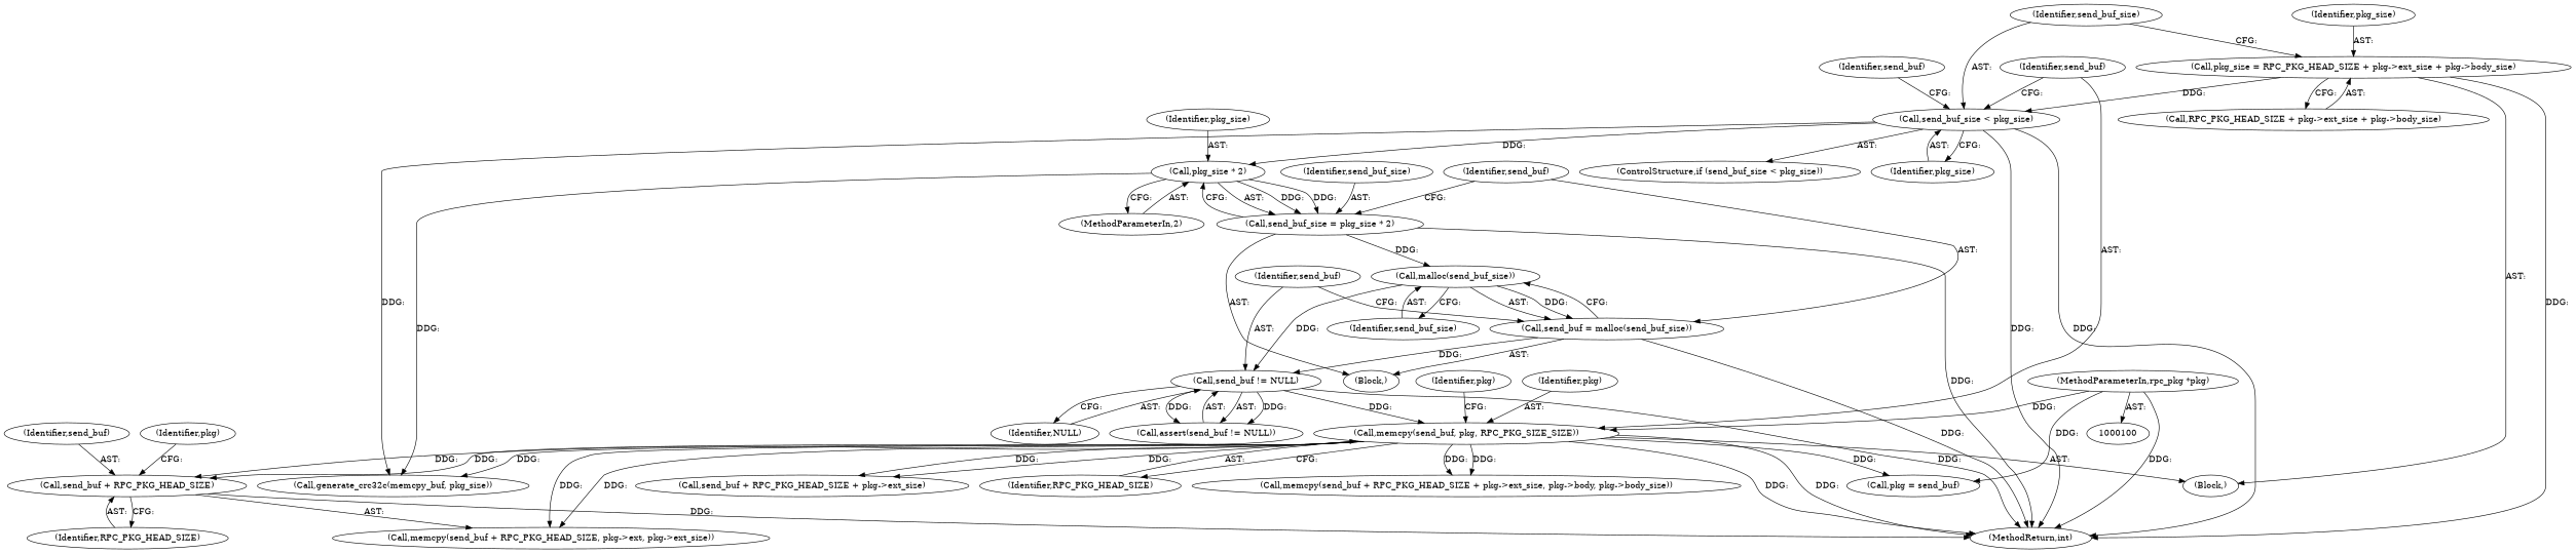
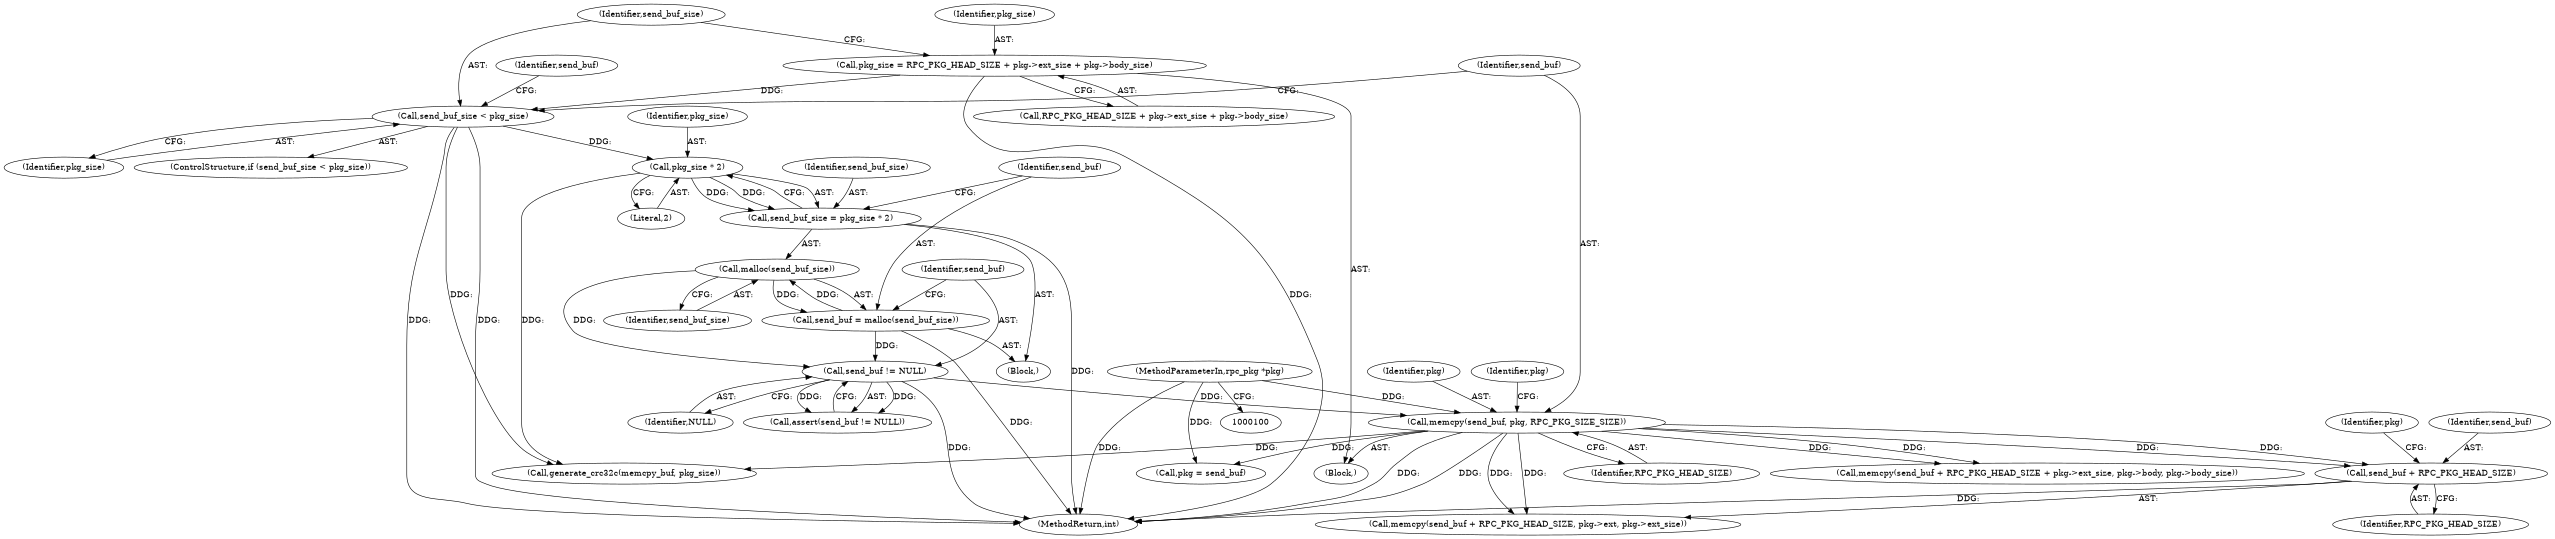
  digraph {
    n1 [label="(Call,send_buf + RPC_PKG_HEAD_SIZE)"]
    n2 [label="(MethodReturn,int)"]
    n3 [label="(Identifier,RPC_PKG_HEAD_SIZE)"]
    n4 [label="(Call,memcpy(send_buf + RPC_PKG_HEAD_SIZE, pkg->ext, pkg->ext_size))"]
    n5 [label="(Call,memcpy(send_buf, pkg, RPC_PKG_SIZE_SIZE))"]
    n6 [label="(Call,pkg = send_buf)"]
    n7 [label="(Call,generate_crc32c(memcpy_buf, pkg_size))"]
-   n8 [label="(Call,send_buf + RPC_PKG_HEAD_SIZE + pkg->ext_size)"]
    n9 [label="(Identifier,RPC_PKG_HEAD_SIZE)"]
    n10 [label="(Call,memcpy(send_buf + RPC_PKG_HEAD_SIZE + pkg->ext_size, pkg->body, pkg->body_size))"]
    n11 [label="(Block,)"]
    n12 [label="(Call,send_buf != NULL)"]
    n13 [label="(Call,assert(send_buf != NULL))"]
    n14 [label="(Identifier,NULL)"]
    n15 [label="(Call,send_buf = malloc(send_buf_size))"]
    n16 [label="(Call,malloc(send_buf_size))"]
    n17 [label="(Block,)"]
    n18 [label="(Identifier,send_buf_size)"]
    n19 [label="(Call,send_buf_size = pkg_size * 2)"]
    n20 [label="(Call,pkg_size * 2)"]
-   n21 [label="(MethodParameterIn,2)"]
+   n21 [label="(Literal,2)"]
    n22 [label="(Call,send_buf_size < pkg_size)"]
    n23 [label="(ControlStructure,if (send_buf_size < pkg_size))"]
    n24 [label="(Identifier,pkg_size)"]
    n25 [label="(Call,pkg_size = RPC_PKG_HEAD_SIZE + pkg->ext_size + pkg->body_size)"]
    n26 [label="(Call,RPC_PKG_HEAD_SIZE + pkg->ext_size + pkg->body_size)"]
    n27 [label="(MethodParameterIn,rpc_pkg *pkg)"]
    1000100
    n29 [label="(Identifier,pkg)"]
    n30 [label="(Identifier,send_buf)"]
    n31 [label="(Identifier,send_buf)"]
    n32 [label="(Identifier,send_buf)"]
    n33 [label="(Identifier,send_buf_size)"]
    n34 [label="(Identifier,send_buf_size)"]
    n35 [label="(Identifier,send_buf)"]
    n36 [label="(Identifier,pkg_size)"]
    n37 [label="(Identifier,pkg)"]
    n38 [label="(Identifier,pkg)"]
    n39 [label="(Identifier,pkg_size)"]
    n40 [label="(Identifier,send_buf)"]
    n1 -> n2 [label="DDG: "]
    n1 -> n3 [label="CFG: "]
    n1 -> n4 [label="AST: "]
    n3 -> n1 [label="AST: "]
    n5 -> n1 [label="DDG: "]
    n5 -> n1 [label="DDG: "]
    n5 -> n2 [label="DDG: "]
    n5 -> n2 [label="DDG: "]
    n5 -> n4 [label="DDG: "]
    n5 -> n4 [label="DDG: "]
    n5 -> n6 [label="DDG: "]
    n5 -> n7 [label="DDG: "]
-   n5 -> n8 [label="DDG: "]
-   n5 -> n8 [label="DDG: "]
    n5 -> n9 [label="CFG: "]
    n5 -> n10 [label="DDG: "]
    n5 -> n10 [label="DDG: "]
    n5 -> n11 [label="AST: "]
    n9 -> n5 [label="AST: "]
    n12 -> n2 [label="DDG: "]
    n12 -> n5 [label="DDG: "]
    n12 -> n13 [label="AST: "]
    n12 -> n13 [label="DDG: "]
    n12 -> n13 [label="DDG: "]
    n12 -> n14 [label="CFG: "]
-   n13 -> n12 [label="AST: "]
+   n13 -> n12 [label="CFG: "]
    n14 -> n12 [label="AST: "]
    n15 -> n2 [label="DDG: "]
    n15 -> n12 [label="DDG: "]
-   n15 -> n16 [label="CFG: "]
+   n15 -> n16 [label="DDG: "]
    n15 -> n17 [label="AST: "]
    n16 -> n12 [label="DDG: "]
    n16 -> n15 [label="AST: "]
    n16 -> n15 [label="DDG: "]
    n16 -> n18 [label="CFG: "]
    n18 -> n16 [label="AST: "]
    n19 -> n2 [label="DDG: "]
-   n19 -> n16 [label="DDG: "]
+   n19 -> n16 [label="AST: "]
    n19 -> n17 [label="AST: "]
    n19 -> n20 [label="CFG: "]
    n20 -> n7 [label="DDG: "]
    n20 -> n19 [label="AST: "]
    n20 -> n19 [label="DDG: "]
    n20 -> n19 [label="DDG: "]
    n20 -> n21 [label="CFG: "]
    n21 -> n20 [label="AST: "]
    n22 -> n2 [label="DDG: "]
    n22 -> n2 [label="DDG: "]
    n22 -> n7 [label="DDG: "]
    n22 -> n20 [label="DDG: "]
    n22 -> n23 [label="AST: "]
    n22 -> n24 [label="CFG: "]
    n24 -> n22 [label="AST: "]
    n25 -> n2 [label="DDG: "]
    n25 -> n11 [label="AST: "]
    n25 -> n22 [label="DDG: "]
    n25 -> n26 [label="CFG: "]
    n26 -> n25 [label="AST: "]
    n27 -> n2 [label="DDG: "]
    n27 -> n5 [label="DDG: "]
    n27 -> n6 [label="DDG: "]
-   n27 -> 1000100 [label="AST: "]
+   n27 -> 1000100 [label="CFG: "]
    n29 -> n5 [label="AST: "]
    n30 -> n15 [label="AST: "]
    n30 -> n19 [label="CFG: "]
    n31 -> n22 [label="CFG: "]
    n32 -> n5 [label="AST: "]
    n32 -> n22 [label="CFG: "]
    n33 -> n19 [label="AST: "]
    n34 -> n22 [label="AST: "]
    n34 -> n25 [label="CFG: "]
    n35 -> n12 [label="AST: "]
    n35 -> n15 [label="CFG: "]
    n36 -> n25 [label="AST: "]
    n37 -> n1 [label="CFG: "]
    n38 -> n5 [label="CFG: "]
    n39 -> n20 [label="AST: "]
    n40 -> n1 [label="AST: "]
  }
